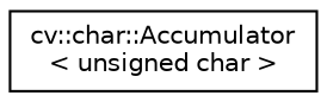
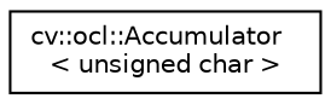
  digraph {
    rankdir=LR
-   n1 [color=black fillcolor=white fontname=Helvetica fontsize=10 height=0.2 label="cv::char::Accumulator\l\< unsigned char \>" shape=record style=filled width=0.4]
+   n1 [color=black fillcolor=white fontname=Helvetica fontsize=10 height=0.2 label="cv::ocl::Accumulator\l\< unsigned char \>" shape=record style=filled width=0.4]
  }
